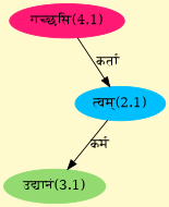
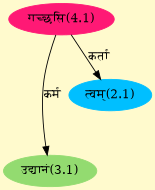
  digraph {
    bgcolor=lemonchiffon1
    compound=true
    rankdir=BT
    node [style=filled]
    edge [dir=back]
    n1 [color="#FF1975" label="गच्छसि(4.1)"]
    n2 [color="#00BFFF" label="त्वम्(2.1)"]
    n3 [color="#93DB70" label="उद्यानं(3.1)"]
    n2 -> n1 [label="कर्ता"]
-   n3 -> n2 [label="कर्म"]
+   n3 -> n1 [label="कर्म"]
  }
